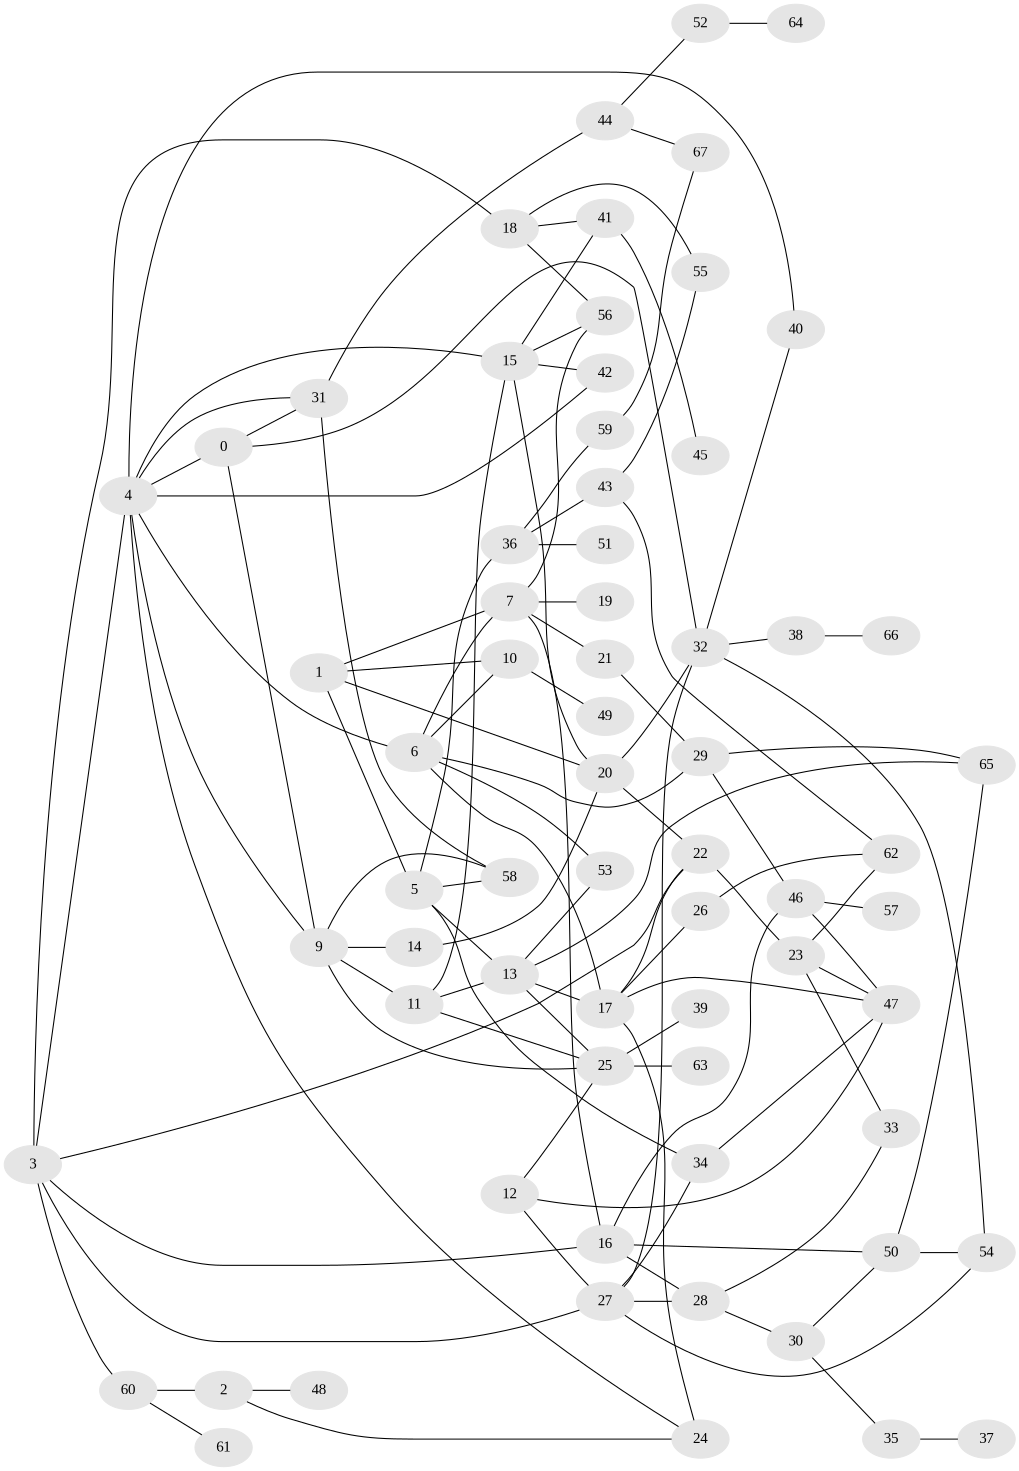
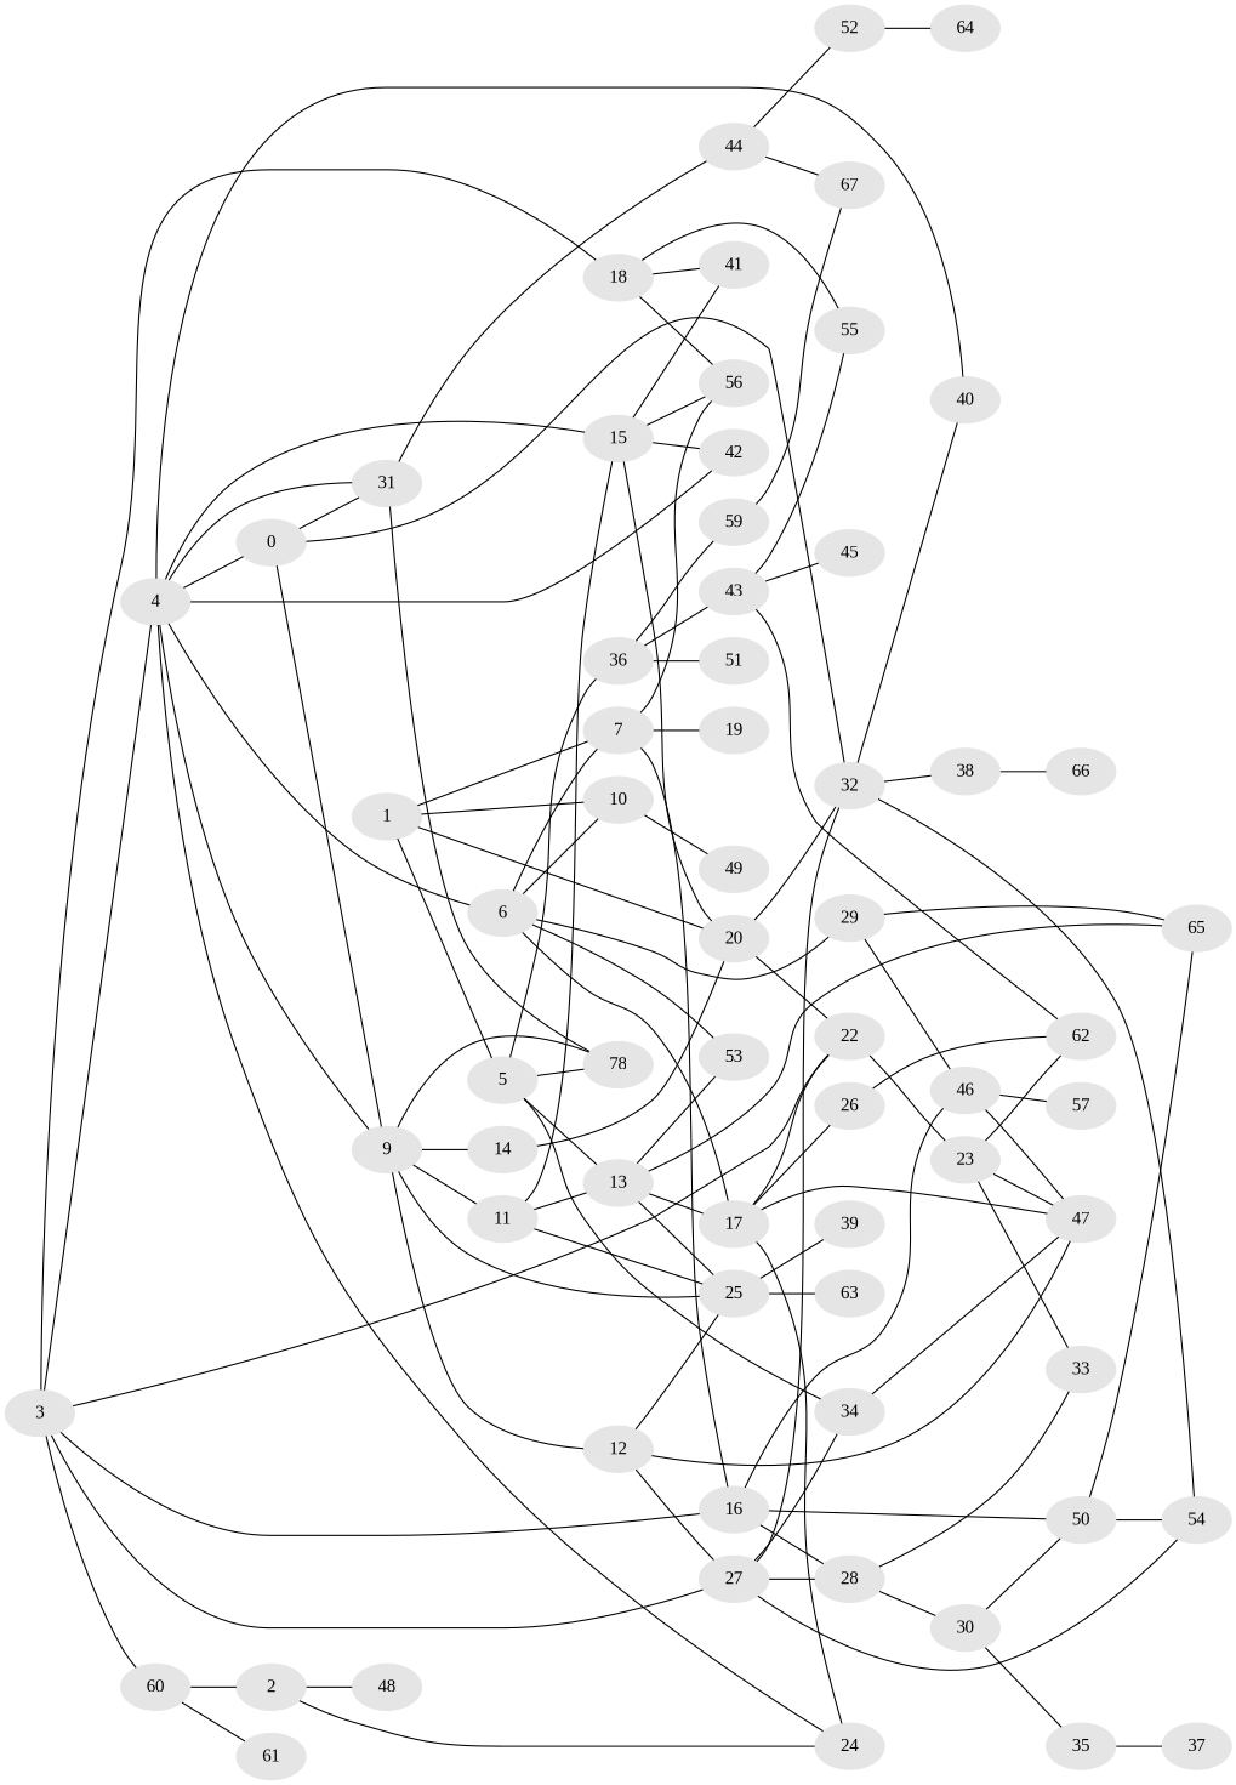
  graph {
    fontname="Liberation Serif"
    rankdir=LR
    node [color=gray90 fontname="Liberation Serif" style=filled]
    edge [fontname="Liberation Serif" weight=1.0]
    1
    5
    7
    10
    20
    2
    24
    48
    3
    4
    16
    18
    22
    27
    60
    13
    34
    36
-   58
+   58 [label=78]
    19
-   21
    56
    49
    32
    6
    n26 [label=0]
    9
    15
    31
    40
    42
    28
    46
    50
    41
    55
    23
    54
    61
    17
    29
    53
    11
    12
    14
    25
    44
    65
    47
    43
    51
    59
    26
    38
    39
    63
    45
    33
    30
    57
    62
    35
    37
    52
    67
    66
    64
    1 -- 5
    1 -- 7
    1 -- 10
    1 -- 20
    5 -- 13
    5 -- 34
    5 -- 36
    5 -- 58
    7 -- 16
    7 -- 19
-   7 -- 21
    7 -- 56 [weight=2.0]
    10 -- 49
    20 -- 22
    20 -- 32
    2 -- 24
    2 -- 48
    3 -- 4
    3 -- 16
    3 -- 18
    3 -- 22
    3 -- 27
    3 -- 60
    4 -- 24
    4 -- 6
    4 -- n26
    4 -- 9
    4 -- 15
    4 -- 31
    4 -- 40
    4 -- 42
    16 -- 28
    16 -- 46
    16 -- 50
    18 -- 56
    18 -- 41
    18 -- 55
    22 -- 23
    27 -- 34
    27 -- 32
    27 -- 28
    27 -- 54
    60 -- 2
    60 -- 61
    13 -- 17 [weight=2.0]
    13 -- 53
    13 -- 25
    13 -- 65
    34 -- 47
    36 -- 43
    36 -- 51
    36 -- 59
-   21 -- 29
    32 -- 40
    32 -- 54
    32 -- 38
    6 -- 7
    6 -- 10
    6 -- 17
    6 -- 29
    6 -- 53
    n26 -- 32
    n26 -- 9 [weight=2.0]
    n26 -- 31
    9 -- 58
    9 -- 11
+   9 -- 12
    9 -- 14
    9 -- 25 [weight=2.0]
    15 -- 20
    15 -- 56
    15 -- 42
    15 -- 41
    31 -- 58
    31 -- 44
    28 -- 33
    28 -- 30
    46 -- 47
    46 -- 57
    50 -- 54
    50 -- 65
-   41 -- 45
+   43 -- 45
    23 -- 47
    23 -- 33
    23 -- 62
    17 -- 24
    17 -- 22
    17 -- 47
    17 -- 26 [weight=2.0]
    29 -- 46
    29 -- 65
    11 -- 13
    11 -- 15
    11 -- 25 [weight=2.0]
    12 -- 27
    12 -- 25
    12 -- 47
    14 -- 20
    25 -- 39
    25 -- 63
    44 -- 52
    44 -- 67
    43 -- 55
    43 -- 62
    59 -- 67
    26 -- 62
    38 -- 66
    30 -- 50
    30 -- 35
    35 -- 37
    52 -- 64
  }
